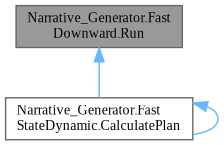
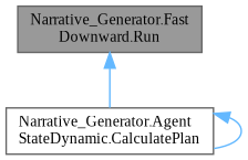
  digraph {
    rankdir=TB
    fontname="Liberation Serif"
    node [fontname="Liberation Serif" fontsize=10 shape=box style=filled]
    edge [color=steelblue1 dir=back fontname="Liberation Serif" fontsize=10 labelfontname=Helvetica labelfontsize=10 style=solid]
    n1 [color=gray40 fillcolor=grey60 fontcolor=black height=0.2 label="Narrative_Generator.Fast\lDownward.Run" width=0.4]
-   n2 [color=grey40 fillcolor=white height=0.2 label="Narrative_Generator.Fast\lStateDynamic.CalculatePlan" width=0.4]
+   n2 [color=grey40 fillcolor=white height=0.2 label="Narrative_Generator.Agent\lStateDynamic.CalculatePlan" width=0.4]
    n1 -> n2
    n2 -> n2
  }
